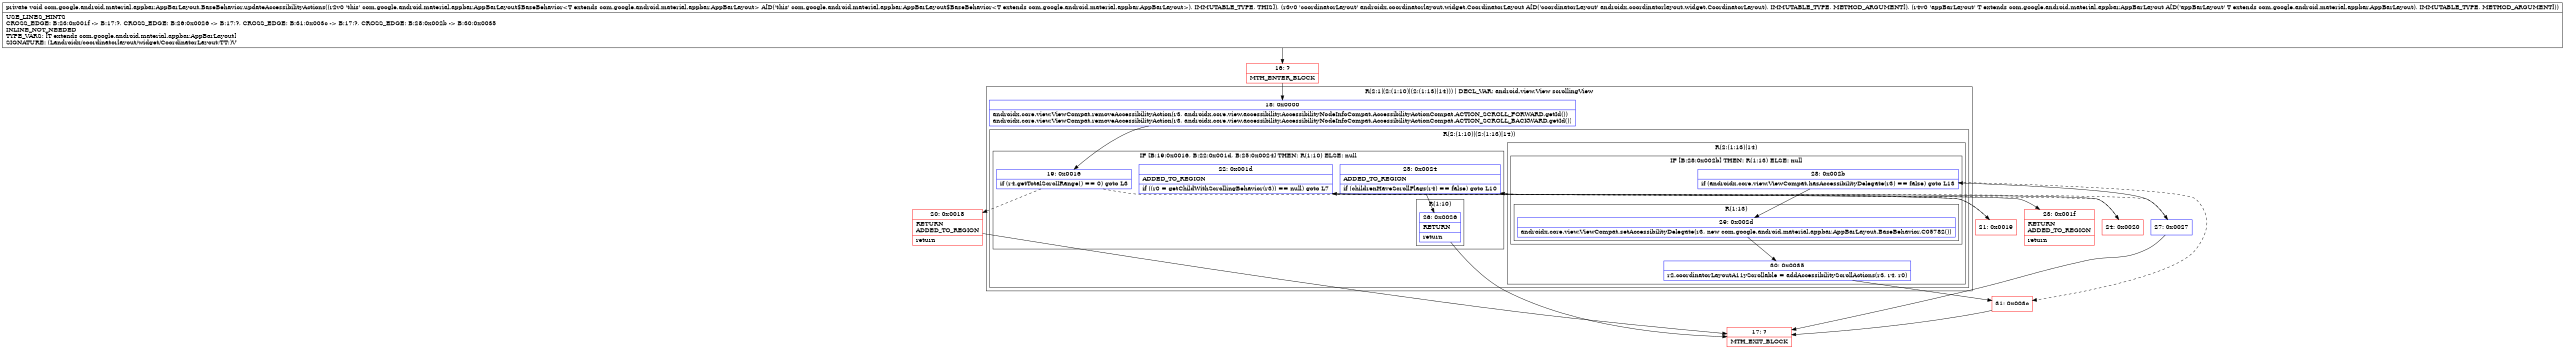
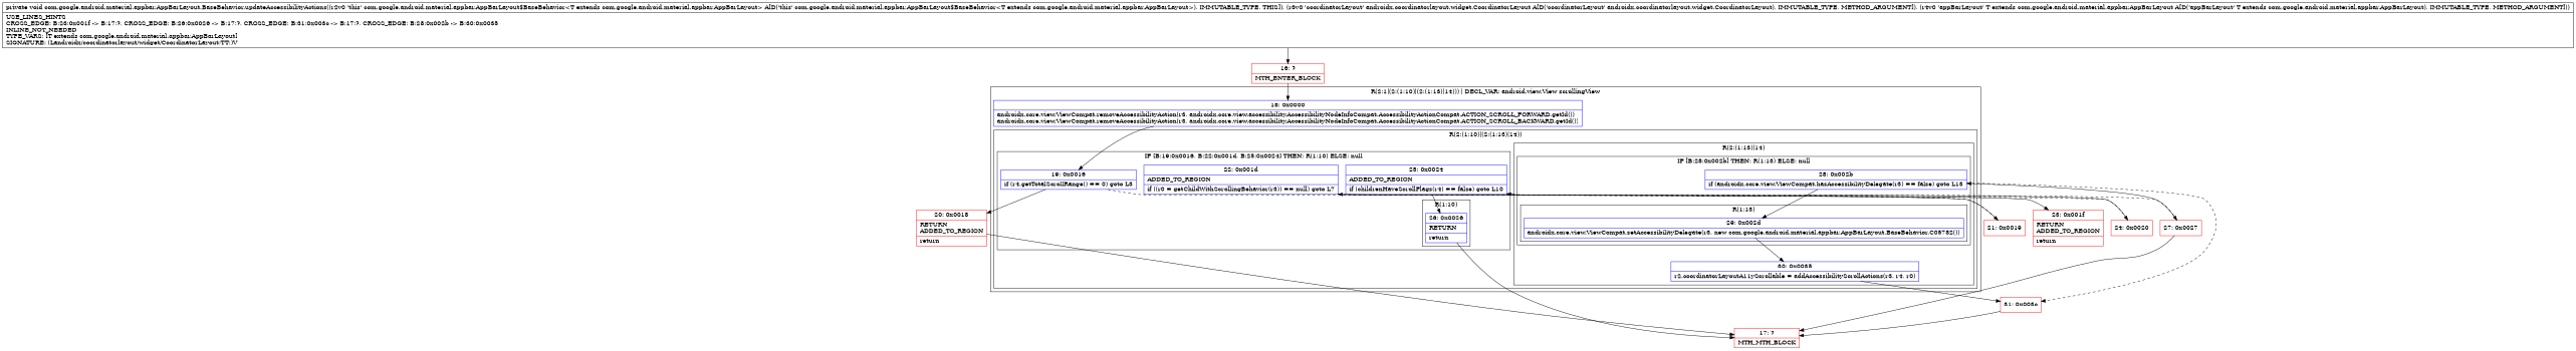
  digraph {
    node [color=blue shape=record]
    n1 [label="{26\:\ 0x0026|RETURN\l|return\l}"]
    n2 [label="{19\:\ 0x0016|if (r4.getTotalScrollRange() == 0) goto L3\l}"]
    n3 [label="{22\:\ 0x001d|ADDED_TO_REGION\l|if ((r0 = getChildWithScrollingBehavior(r3)) == null) goto L7\l}"]
    n4 [label="{25\:\ 0x0024|ADDED_TO_REGION\l|if (childrenHaveScrollFlags(r4) == false) goto L10\l}"]
    n5 [label="{29\:\ 0x002d|androidx.core.view.ViewCompat.setAccessibilityDelegate(r3, new com.google.android.material.appbar.AppBarLayout.BaseBehavior.C05782())\l}"]
    n6 [label="{28\:\ 0x002b|if (androidx.core.view.ViewCompat.hasAccessibilityDelegate(r3) == false) goto L13\l}"]
    n7 [label="{30\:\ 0x0035|r2.coordinatorLayoutA11yScrollable = addAccessibilityScrollActions(r3, r4, r0)\l}"]
    n8 [label="{18\:\ 0x0000|androidx.core.view.ViewCompat.removeAccessibilityAction(r3, androidx.core.view.accessibility.AccessibilityNodeInfoCompat.AccessibilityActionCompat.ACTION_SCROLL_FORWARD.getId())\landroidx.core.view.ViewCompat.removeAccessibilityAction(r3, androidx.core.view.accessibility.AccessibilityNodeInfoCompat.AccessibilityActionCompat.ACTION_SCROLL_BACKWARD.getId())\l}"]
-   n9 [color=red label="{17\:\ ?|MTH_EXIT_BLOCK\l}"]
+   n9 [color=red label="{17\:\ ?|MTH_MTH_BLOCK\l}"]
    n10 [color=red label="{20\:\ 0x0018|RETURN\lADDED_TO_REGION\l|return\l}"]
    n11 [color=red label="{21\:\ 0x0019}"]
    n12 [color=red label="{23\:\ 0x001f|RETURN\lADDED_TO_REGION\l|return\l}"]
    n13 [color=red label="{24\:\ 0x0020}"]
-   n14 [label="{27\:\ 0x0027}"]
+   n14 [color=red label="{27\:\ 0x0027}"]
    n15 [color=red label="{31\:\ 0x003c}"]
    n16 [color=red label="{16\:\ ?|MTH_ENTER_BLOCK\l}"]
    n17 [label="{private void com.google.android.material.appbar.AppBarLayout.BaseBehavior.updateAccessibilityActions((r2v0 'this' com.google.android.material.appbar.AppBarLayout$BaseBehavior\<T extends com.google.android.material.appbar.AppBarLayout\> A[D('this' com.google.android.material.appbar.AppBarLayout$BaseBehavior\<T extends com.google.android.material.appbar.AppBarLayout\>), IMMUTABLE_TYPE, THIS]), (r3v0 'coordinatorLayout' androidx.coordinatorlayout.widget.CoordinatorLayout A[D('coordinatorLayout' androidx.coordinatorlayout.widget.CoordinatorLayout), IMMUTABLE_TYPE, METHOD_ARGUMENT]), (r4v0 'appBarLayout' T extends com.google.android.material.appbar.AppBarLayout A[D('appBarLayout' T extends com.google.android.material.appbar.AppBarLayout), IMMUTABLE_TYPE, METHOD_ARGUMENT]))  | USE_LINES_HINTS\lCROSS_EDGE: B:23:0x001f \-\> B:17:?, CROSS_EDGE: B:26:0x0026 \-\> B:17:?, CROSS_EDGE: B:31:0x003c \-\> B:17:?, CROSS_EDGE: B:28:0x002b \-\> B:30:0x0035\lINLINE_NOT_NEEDED\lTYPE_VARS: [T extends com.google.android.material.appbar.AppBarLayout]\lSIGNATURE: (Landroidx\/coordinatorlayout\/widget\/CoordinatorLayout;TT;)V\l}" color=""]
    subgraph cluster_1 {
      label="R(2:1|(2:(1:10)|(2:(1:13)|14))) | DECL_VAR: android.view.View scrollingView\l"
      n8
      subgraph cluster_2 {
        label="R(2:(1:10)|(2:(1:13)|14))"
        subgraph cluster_3 {
          label="IF [B:19:0x0016, B:22:0x001d, B:25:0x0024] THEN: R(1:10) ELSE: null"
          n2
          n3
          n4
          subgraph cluster_4 {
            label="R(1:10)"
            n1
          }
        }
        subgraph cluster_5 {
          label="R(2:(1:13)|14)"
          n7
          subgraph cluster_6 {
            label="IF [B:28:0x002b] THEN: R(1:13) ELSE: null"
            n6
            subgraph cluster_7 {
              label="R(1:13)"
              n5
            }
          }
        }
      }
    }
    n1 -> n9
-   n2 -> n10 [style=dashed]
+   n2 -> n10
    n2 -> n11 [style=dashed]
    n3 -> n12
    n3 -> n13 [style=dashed]
    n4 -> n1
    n4 -> n14 [style=dashed]
    n5 -> n7
    n6 -> n5
    n6 -> n15 [style=dashed]
    n7 -> n15
    n8 -> n2
    n10 -> n9
    n11 -> n3
    n13 -> n4
    n14 -> n6
    n14 -> n9
    n15 -> n9
    n16 -> n8
    n17 -> n16
  }
